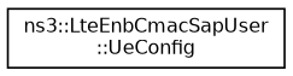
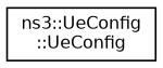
  digraph {
    rankdir=LR
-   n1 [color=black fillcolor=white fontname=Helvetica fontsize=10 height=0.2 label="ns3::LteEnbCmacSapUser\l::UeConfig" shape=record style=filled width=0.4]
+   n1 [color=black fillcolor=white fontname=Helvetica fontsize=10 height=0.2 label="ns3::UeConfig\l::UeConfig" shape=record style=filled width=0.4]
  }
